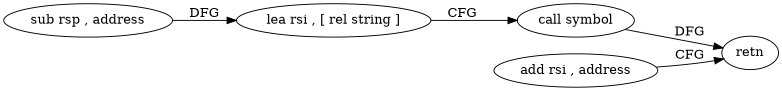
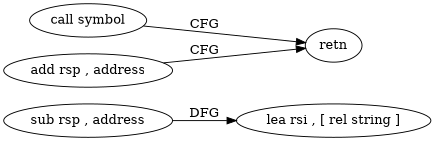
  digraph {
    rankdir=LR
    n1 [label="sub rsp , address"]
    n2 [label="lea rsi , [ rel string ]"]
    n3 [label="call symbol"]
    n4 [label=retn]
-   n5 [label="add rsi , address"]
+   n5 [label="add rsp , address"]
    n1 -> n2 [label=DFG]
-   n2 -> n3 [label=CFG]
-   n3 -> n4 [label=DFG]
+   n3 -> n4 [label=CFG]
    n5 -> n4 [label=CFG]
  }
